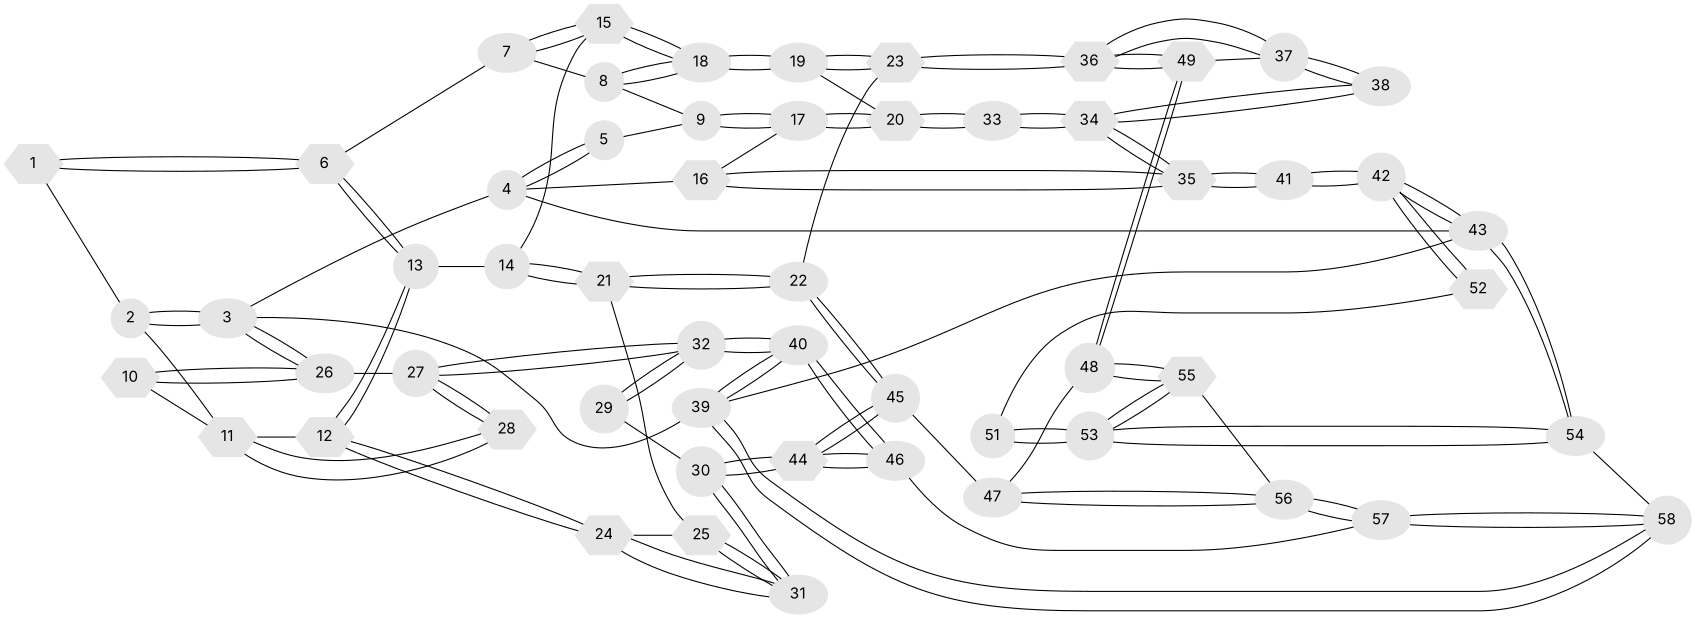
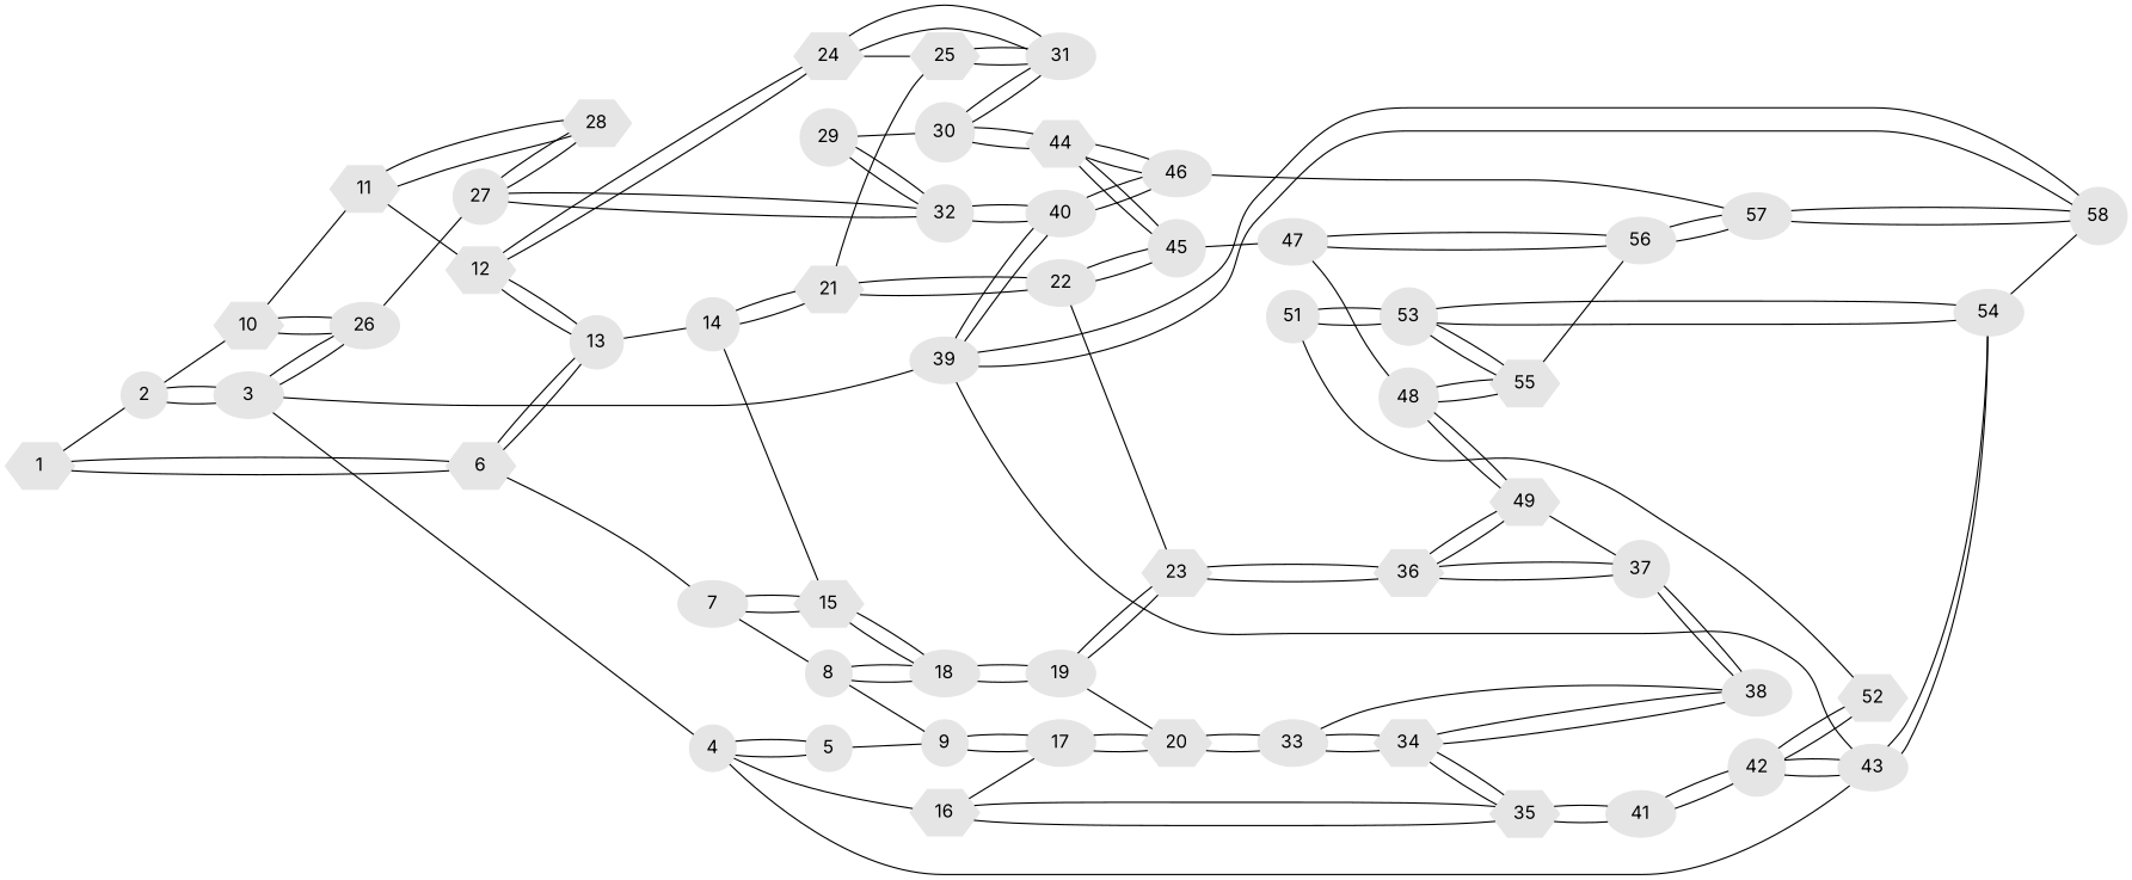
  graph {
    fontname=Inter
    rankdir=LR
    node [color=gray90 fontname=Inter shape=hexagon style=filled]
    edge [fontname=Inter]
    1
    2 [shape=circle]
    6
    3 [shape=ellipse]
    10
    7 [shape=ellipse]
    13 [shape=circle]
    4 [shape=circle]
    26 [shape=ellipse]
    39 [shape=ellipse]
    11
    5 [shape=circle]
    16
    43 [shape=ellipse]
    27 [shape=circle]
    40 [shape=ellipse]
    58 [shape=circle]
    9 [shape=circle]
    17 [shape=ellipse]
    35
    54 [shape=ellipse]
    8 [shape=circle]
    15
    14 [shape=circle]
    18 [shape=ellipse]
    19 [shape=ellipse]
    20
    12
    28
    24
    25
    31 [shape=ellipse]
    21
    22 [shape=ellipse]
    41 [shape=ellipse]
    33 [shape=ellipse]
    23
    36
    34
    38 [shape=ellipse]
    45 [shape=circle]
    47 [shape=ellipse]
    37 [shape=circle]
    49
    32 [shape=circle]
    29 [shape=circle]
    30 [shape=circle]
    44
    46 [shape=ellipse]
    42 [shape=circle]
    57 [shape=ellipse]
    52
    48 [shape=circle]
    56 [shape=ellipse]
    55
    51 [shape=circle]
    53 [shape=circle]
    1 -- 2
    1 -- 6
    1 -- 6
    2 -- 3
    2 -- 3
-   2 -- 11
+   2 -- 10
    6 -- 7
    6 -- 13
    6 -- 13
    3 -- 4
    3 -- 26
    3 -- 26
    3 -- 39
    10 -- 26
    10 -- 26
    10 -- 11
    7 -- 8
    7 -- 15
    7 -- 15
    13 -- 14
    4 -- 5
    4 -- 5
    4 -- 16
    4 -- 43
    26 -- 27
    39 -- 43
    39 -- 40
    39 -- 40
    39 -- 58
    39 -- 58
    11 -- 12
    11 -- 28
    11 -- 28
    5 -- 9
    16 -- 17
    16 -- 35
    16 -- 35
    43 -- 54
    43 -- 54
    27 -- 28
    27 -- 28
    27 -- 32
    27 -- 32
    40 -- 46
    40 -- 46
    9 -- 17
    9 -- 17
    17 -- 20
    17 -- 20
    35 -- 41
    35 -- 41
    54 -- 58
    8 -- 9
    8 -- 18
    8 -- 18
    15 -- 18
    15 -- 18
    14 -- 15
    14 -- 21
    14 -- 21
    18 -- 19
    18 -- 19
    19 -- 20
    19 -- 23
    19 -- 23
    20 -- 33
    20 -- 33
    12 -- 13
    12 -- 13
    12 -- 24
    12 -- 24
    24 -- 25
    24 -- 31
    24 -- 31
    25 -- 31
    25 -- 31
    21 -- 25
    21 -- 22
    21 -- 22
    22 -- 23
    22 -- 45
    22 -- 45
    41 -- 42
    41 -- 42
    33 -- 34
    33 -- 34
+   33 -- 38
    23 -- 36
    23 -- 36
    36 -- 37
    36 -- 37
    36 -- 49
    36 -- 49
    34 -- 35
    34 -- 35
    34 -- 38
    34 -- 38
    45 -- 47
    47 -- 48
    47 -- 56
    47 -- 56
    37 -- 38
    37 -- 38
    49 -- 37
    32 -- 40
    32 -- 40
    29 -- 32
    29 -- 32
    29 -- 30
    30 -- 31
    30 -- 31
    30 -- 44
    30 -- 44
    44 -- 45
    44 -- 45
    44 -- 46
    44 -- 46
    46 -- 57
    42 -- 43
    42 -- 43
    42 -- 52
    42 -- 52
    57 -- 58
    57 -- 58
    48 -- 49
    48 -- 49
    48 -- 55
    48 -- 55
    56 -- 57
    56 -- 57
    55 -- 56
    51 -- 52
    51 -- 53
    51 -- 53
    53 -- 54
    53 -- 54
    53 -- 55
    53 -- 55
  }
